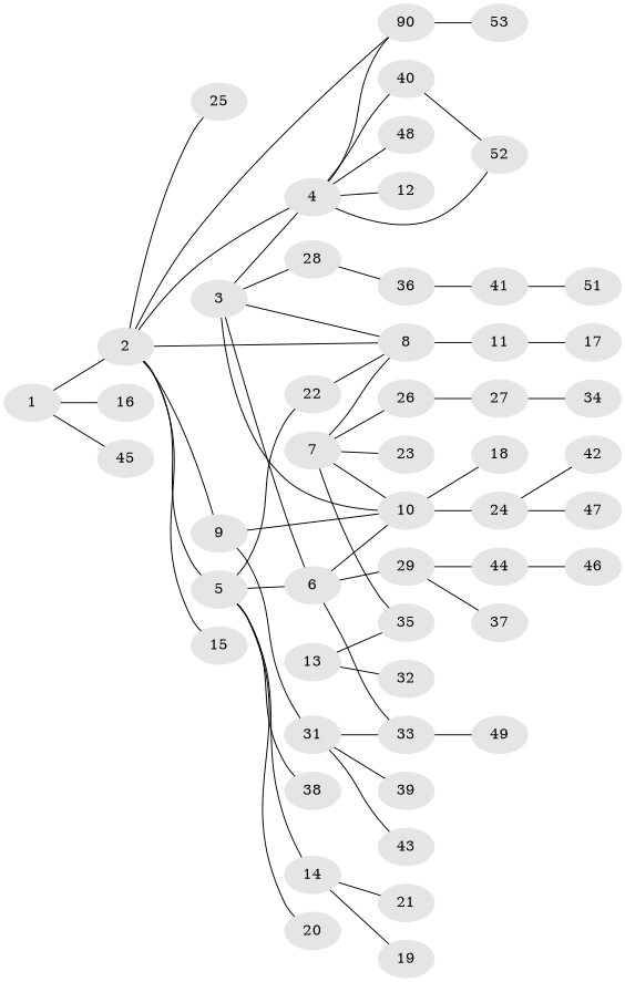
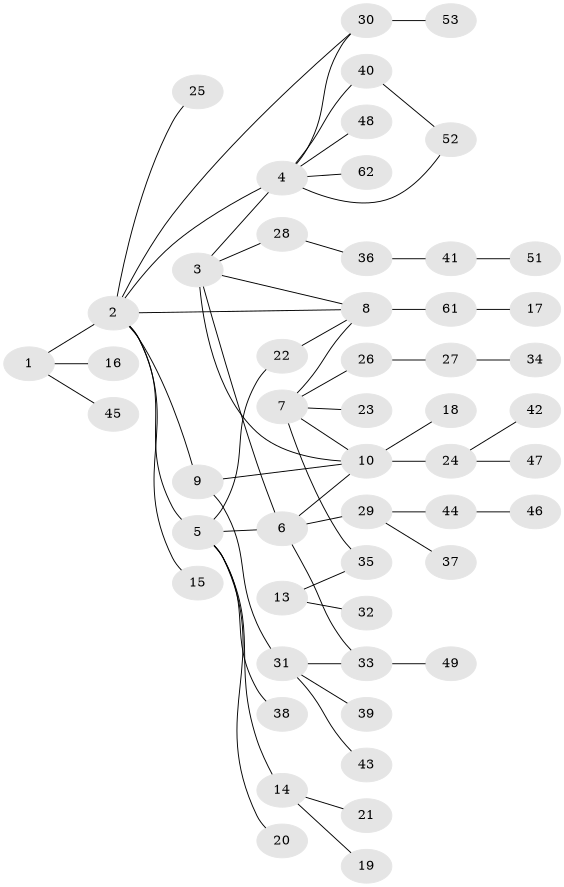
  graph {
    rankdir=LR
    node [color=gray90 style=filled]
    1
    2
    16
    45
    4
    5
    8
    9
    15
    25
-   30 [label=90]
-   12
+   30
+   12 [label=62]
    40
    48
    52
    6
    14
    20
    22
    38
-   11
+   11 [label=61]
    10
    31
    53
    3
    28
    29
    33
    18
    24
    36
    13
    35
    32
    19
    21
    37
    44
    49
    7
    23
    26
    27
    17
    39
    43
    42
    47
    34
    41
    46
    51
    1 -- 2
    1 -- 16
    1 -- 45
    2 -- 4
    2 -- 5
    2 -- 8
    2 -- 9
    2 -- 15
    2 -- 25
    2 -- 30
    4 -- 30
    4 -- 12
    4 -- 40
    4 -- 48
    4 -- 52
    5 -- 6
    5 -- 14
    5 -- 20
    5 -- 22
    5 -- 38
    8 -- 11
    9 -- 10
    9 -- 31
    30 -- 53
    40 -- 52
    6 -- 10
    6 -- 29
    6 -- 33
    14 -- 19
    14 -- 21
    22 -- 8
    11 -- 17
    10 -- 18
    10 -- 24
    31 -- 33
    31 -- 39
    31 -- 43
    3 -- 4
    3 -- 8
    3 -- 6
    3 -- 10
    3 -- 28
    28 -- 36
    29 -- 37
    29 -- 44
    33 -- 49
    24 -- 42
    24 -- 47
    36 -- 41
    13 -- 35
    13 -- 32
    44 -- 46
    7 -- 8
    7 -- 10
    7 -- 35
    7 -- 23
    7 -- 26
    26 -- 27
    27 -- 34
    41 -- 51
  }
